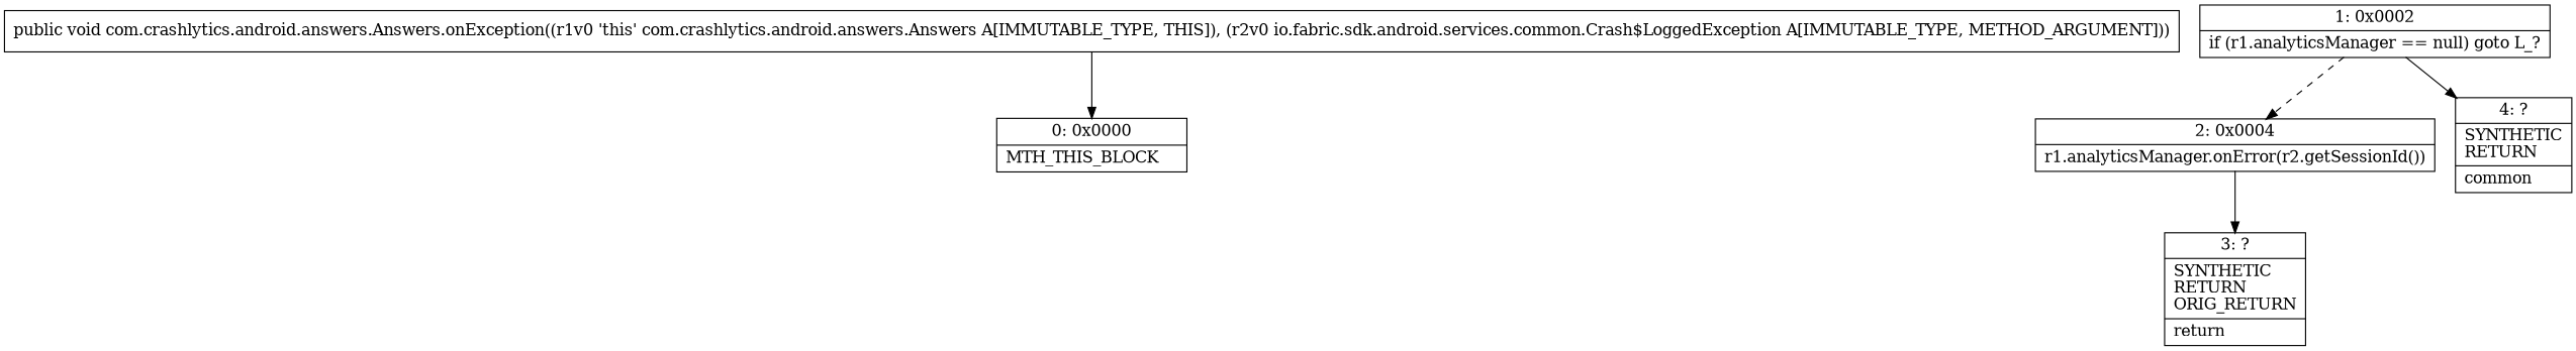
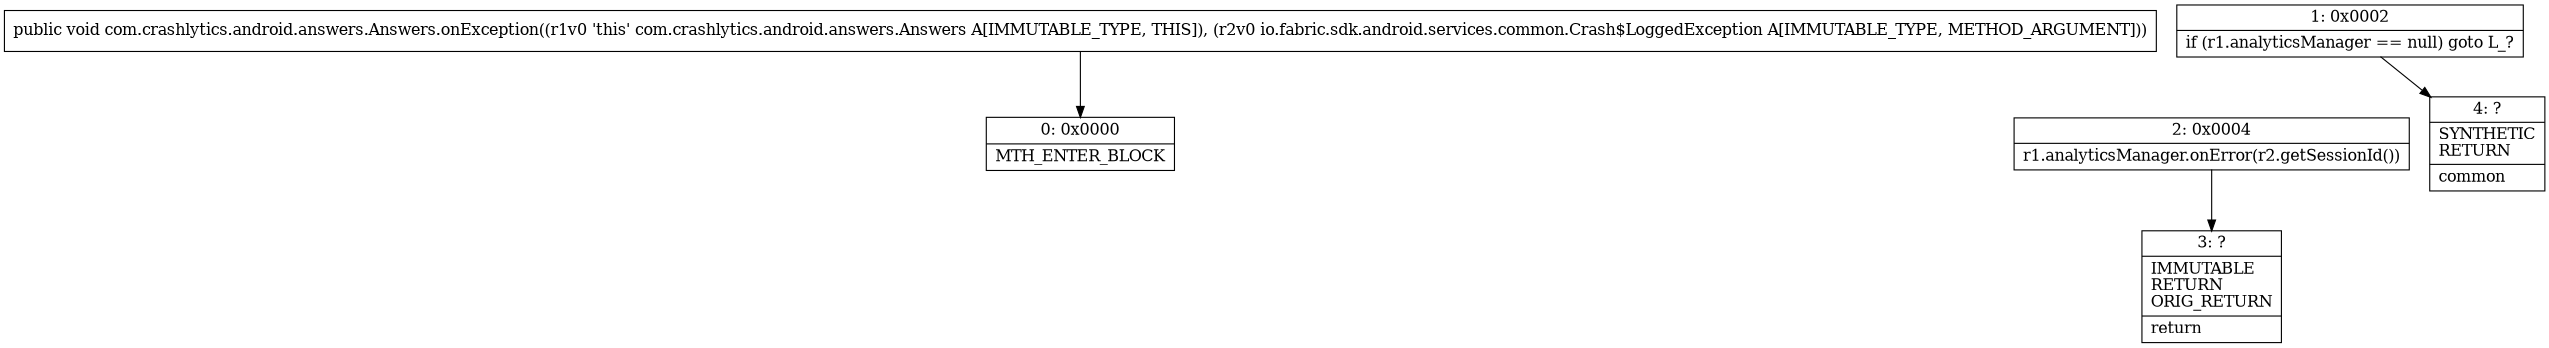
  digraph {
    node [shape=record]
-   n1 [label="{0\:\ 0x0000|MTH_THIS_BLOCK\l}"]
+   n1 [label="{0\:\ 0x0000|MTH_ENTER_BLOCK\l}"]
    n2 [label="{1\:\ 0x0002|if (r1.analyticsManager == null) goto L_?\l}"]
    n3 [label="{2\:\ 0x0004|r1.analyticsManager.onError(r2.getSessionId())\l}"]
    n4 [label="{4\:\ ?|SYNTHETIC\lRETURN\l|common\l}"]
-   n5 [label="{3\:\ ?|SYNTHETIC\lRETURN\lORIG_RETURN\l|return\l}"]
+   n5 [label="{3\:\ ?|IMMUTABLE\lRETURN\lORIG_RETURN\l|return\l}"]
    n6 [label="{public void com.crashlytics.android.answers.Answers.onException((r1v0 'this' com.crashlytics.android.answers.Answers A[IMMUTABLE_TYPE, THIS]), (r2v0 io.fabric.sdk.android.services.common.Crash$LoggedException A[IMMUTABLE_TYPE, METHOD_ARGUMENT])) }"]
-   n2 -> n3 [style=dashed]
    n2 -> n4
    n3 -> n5
    n6 -> n1
  }
